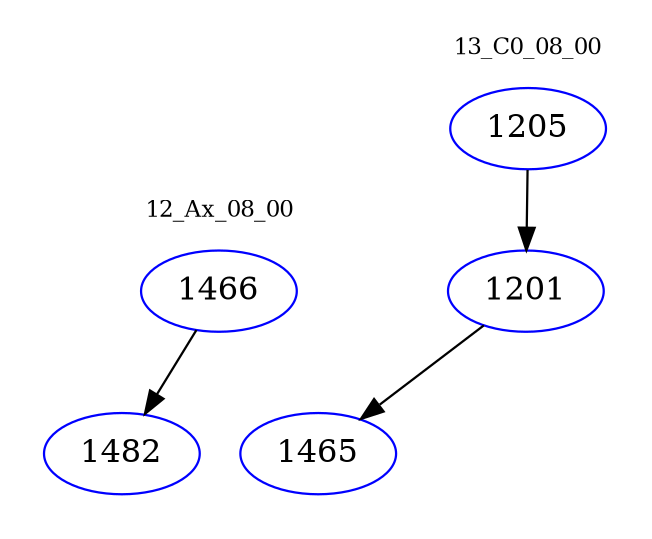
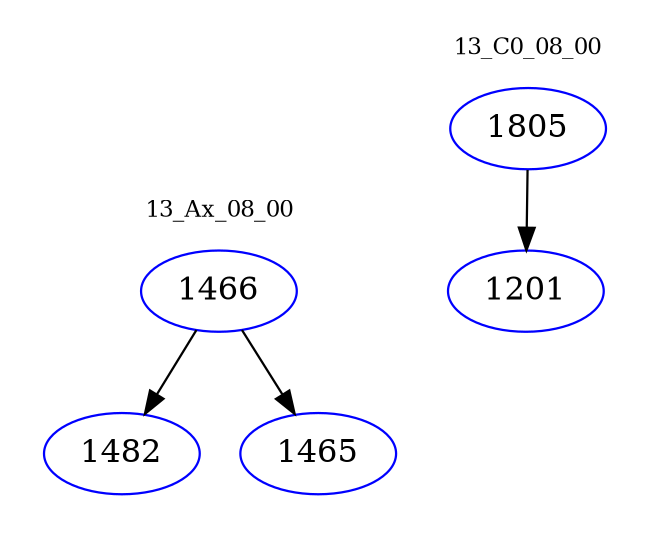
  digraph {
    node [color=blue]
    edge [color=black]
    n1 [label=1466]
    n2 [label=1465]
    n3 [label=1482]
-   n4 [label=1205]
+   n4 [label=1805]
    n5 [label=1201]
    subgraph cluster_1 {
      color=white
      fontsize=10
-     label="12_Ax_08_00"
+     label="13_Ax_08_00"
      n1
      n2
      n3
    }
    subgraph cluster_2 {
      color=white
      fontsize=10
      label="13_C0_08_00"
      n4
      n5
    }
-   n5 -> n2
+   n1 -> n2
    n1 -> n3
    n4 -> n5
  }
